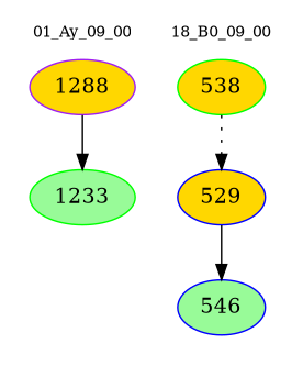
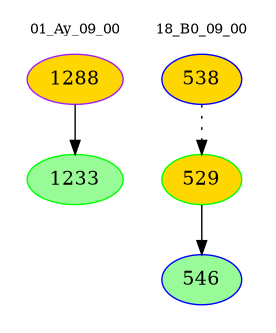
  digraph {
    node [color=green fillcolor=gold style=filled]
    edge [color=black style=solid]
    n1 [color=purple label=1288]
    n2 [fillcolor=palegreen label=1233]
-   n3 [label=538]
-   n4 [color=blue label=529]
+   n3 [color=blue label=538]
+   n4 [label=529]
    n5 [color=blue fillcolor=palegreen label=546]
    subgraph cluster_1 {
      color=white
      fontsize=10
      label="01_Ay_09_00"
      n1
      n2
    }
    subgraph cluster_2 {
      color=white
      fontsize=10
      label="18_B0_09_00"
      n3
      n4
      n5
    }
    n1 -> n2
    n3 -> n4 [style=dotted]
    n4 -> n5
  }
